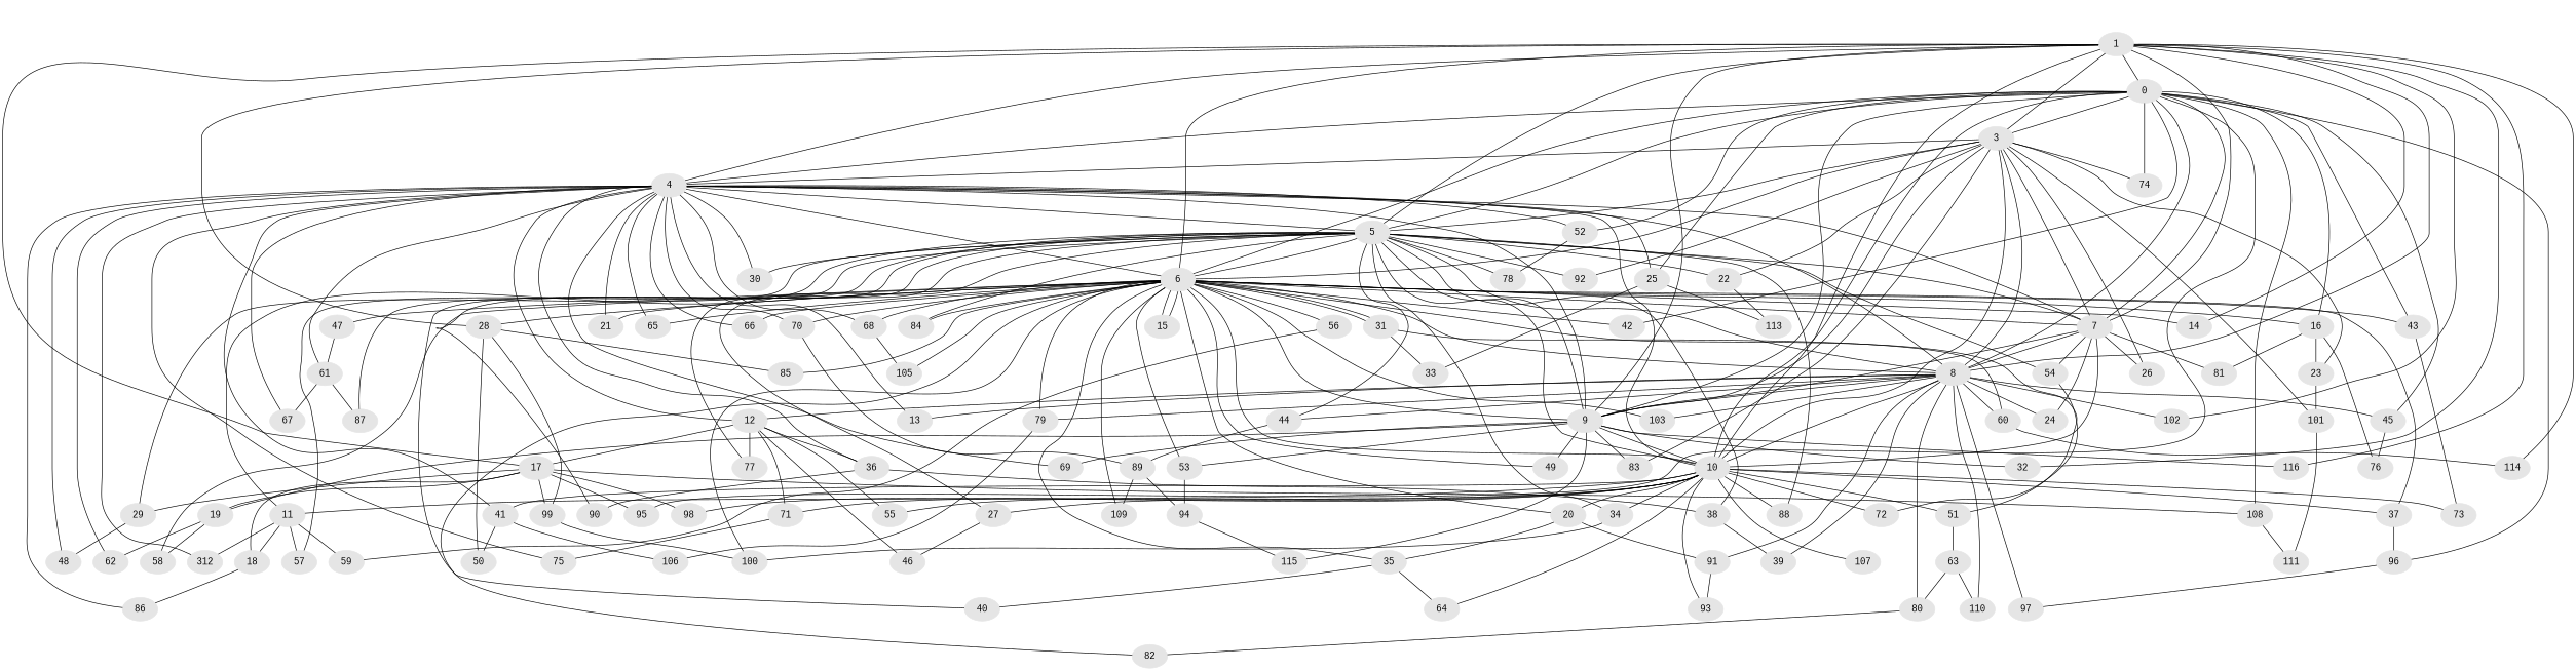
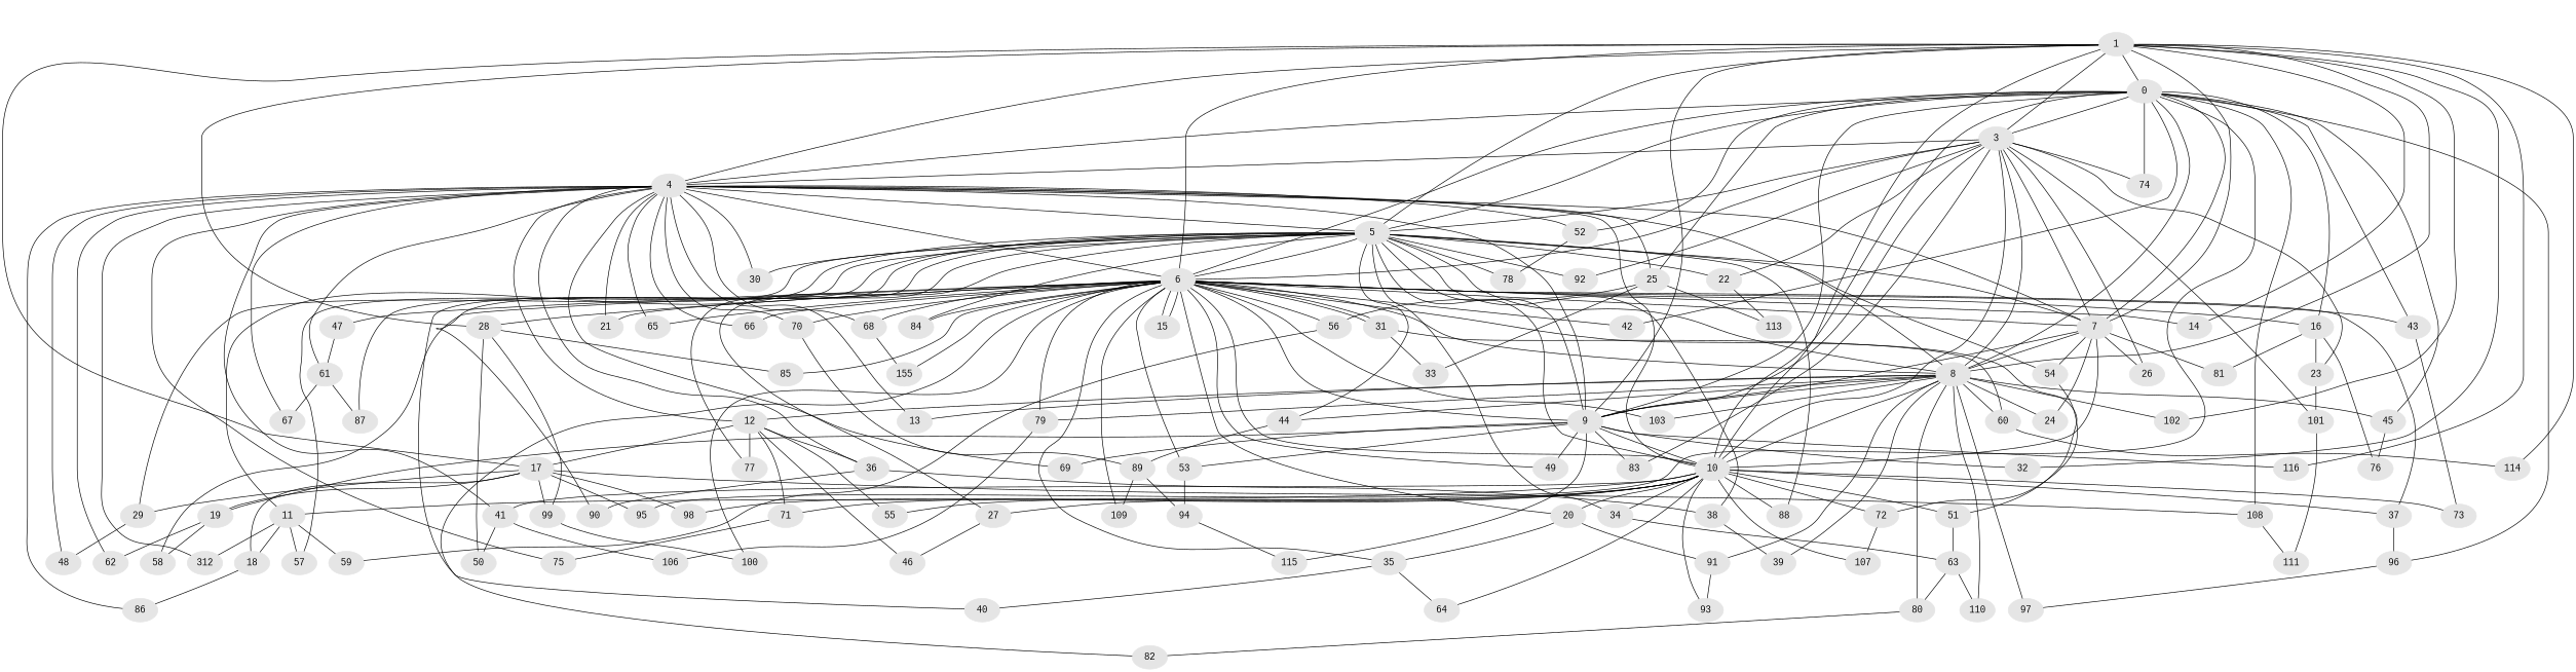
  graph {
    fontname="Liberation Mono"
    node [color=gray90 fontname="Liberation Mono" style=filled]
    edge [fontname="Liberation Mono"]
    n1 [label=0]
    1
    3
    4
    5
    6
    7
    8
    9
    10
    14
    17
    28
    32
    102
    114
    116
    16
    25
    42
    43
    45
    52
    74
    95
    96
    108
    22
    23
    26
    83
    92
    101
    12
    13
    21
    30
    36
    41
    48
    61
    62
    65
    66
    67
    68
    69
    70
    75
    86
    n51 [label=312]
    11
    27
    29
    34
    38
    40
    44
    54
    57
    77
    78
    84
    87
    88
    90
    47
    15
    20
    31
    35
    37
    49
    51
    53
    56
    58
    79
    82
    85
    100
    103
-   105
+   105 [label=155]
    109
    24
    81
    39
    60
    80
    91
    97
    110
    19
    115
    55
    64
    71
    72
    73
    93
    98
    107
    18
    99
    50
    76
    113
    33
    111
    46
    106
    89
    59
    63
    94
    n1 -- 3
    n1 -- 4
    n1 -- 5
    n1 -- 6
    n1 -- 7
    n1 -- 8
    n1 -- 9
    n1 -- 10
    n1 -- 16
    n1 -- 25
    n1 -- 42
    n1 -- 43
    n1 -- 45
    n1 -- 52
    n1 -- 74
    n1 -- 95
    n1 -- 96
    n1 -- 108
    1 -- n1
    1 -- 3
    1 -- 4
    1 -- 5
    1 -- 6
    1 -- 7
    1 -- 8
    1 -- 9
    1 -- 10
    1 -- 14
    1 -- 17
    1 -- 28
    1 -- 32
    1 -- 102
    1 -- 114
    1 -- 116
    3 -- 4
    3 -- 5
    3 -- 6
    3 -- 7
    3 -- 8
    3 -- 9
    3 -- 10
    3 -- 74
    3 -- 22
    3 -- 23
    3 -- 26
    3 -- 83
    3 -- 92
    3 -- 101
    4 -- 5
    4 -- 6
    4 -- 7
    4 -- 8
    4 -- 9
    4 -- 10
    4 -- 25
    4 -- 52
    4 -- 12
    4 -- 13
    4 -- 21
    4 -- 30
    4 -- 36
    4 -- 41
    4 -- 48
    4 -- 61
    4 -- 62
    4 -- 65
    4 -- 66
    4 -- 67
    4 -- 68
    4 -- 69
    4 -- 70
    4 -- 75
    4 -- 86
    4 -- n51
    5 -- 6
    5 -- 7
    5 -- 8
    5 -- 9
    5 -- 10
    5 -- 22
    5 -- 92
    5 -- 30
    5 -- 11
    5 -- 27
    5 -- 29
    5 -- 34
    5 -- 38
    5 -- 40
    5 -- 44
    5 -- 54
    5 -- 57
    5 -- 77
    5 -- 78
    5 -- 84
    5 -- 87
    5 -- 88
    5 -- 90
    6 -- 7
    6 -- 8
    6 -- 9
    6 -- 10
    6 -- 14
    6 -- 28
    6 -- 16
    6 -- 42
    6 -- 43
    6 -- 21
    6 -- 65
    6 -- 66
    6 -- 68
    6 -- 70
    6 -- 84
    6 -- 47
    6 -- 15
    6 -- 15
    6 -- 20
    6 -- 31
    6 -- 31
    6 -- 35
    6 -- 37
    6 -- 49
    6 -- 51
    6 -- 53
    6 -- 56
    6 -- 58
    6 -- 79
    6 -- 82
    6 -- 85
    6 -- 100
    6 -- 103
    6 -- 105
    6 -- 109
    7 -- 8
    7 -- 9
    7 -- 10
    7 -- 26
    7 -- 54
    7 -- 24
    7 -- 81
    8 -- 9
    8 -- 10
    8 -- 102
    8 -- 45
    8 -- 12
    8 -- 13
    8 -- 44
    8 -- 79
    8 -- 103
    8 -- 24
    8 -- 39
    8 -- 60
    8 -- 80
    8 -- 91
    8 -- 97
    8 -- 110
    9 -- 10
    9 -- 32
    9 -- 116
    9 -- 83
    9 -- 69
    9 -- 49
    9 -- 53
    9 -- 19
    9 -- 115
    10 -- 41
    10 -- 11
    10 -- 27
    10 -- 34
    10 -- 88
    10 -- 20
    10 -- 37
    10 -- 51
    10 -- 55
    10 -- 64
    10 -- 71
    10 -- 72
    10 -- 73
    10 -- 93
    10 -- 98
    10 -- 107
    17 -- 95
    17 -- 108
    17 -- 29
    17 -- 19
    17 -- 98
    17 -- 18
    17 -- 99
    28 -- 85
    28 -- 99
    28 -- 50
    16 -- 23
    16 -- 81
    16 -- 76
+   25 -- 56
    25 -- 113
    25 -- 33
    43 -- 73
    45 -- 76
    52 -- 78
    96 -- 97
    108 -- 111
    22 -- 113
    23 -- 101
    101 -- 111
    12 -- 17
    12 -- 36
    12 -- 77
    12 -- 55
    12 -- 71
    12 -- 46
    36 -- 38
    36 -- 90
    41 -- 50
    41 -- 106
    61 -- 67
    61 -- 87
    68 -- 105
    70 -- 89
    11 -- n51
    11 -- 57
    11 -- 18
    11 -- 59
    27 -- 46
    29 -- 48
-   34 -- 100
+   34 -- 63
    38 -- 39
    44 -- 89
    54 -- 72
    47 -- 61
    20 -- 35
    20 -- 91
    31 -- 60
    31 -- 33
    35 -- 40
    35 -- 64
    37 -- 96
    51 -- 63
    53 -- 94
    56 -- 59
    79 -- 106
    60 -- 114
    80 -- 82
    91 -- 93
    19 -- 62
    19 -- 58
    71 -- 75
+   72 -- 107
    18 -- 86
    99 -- 100
    89 -- 109
    89 -- 94
    63 -- 80
    63 -- 110
    94 -- 115
  }
